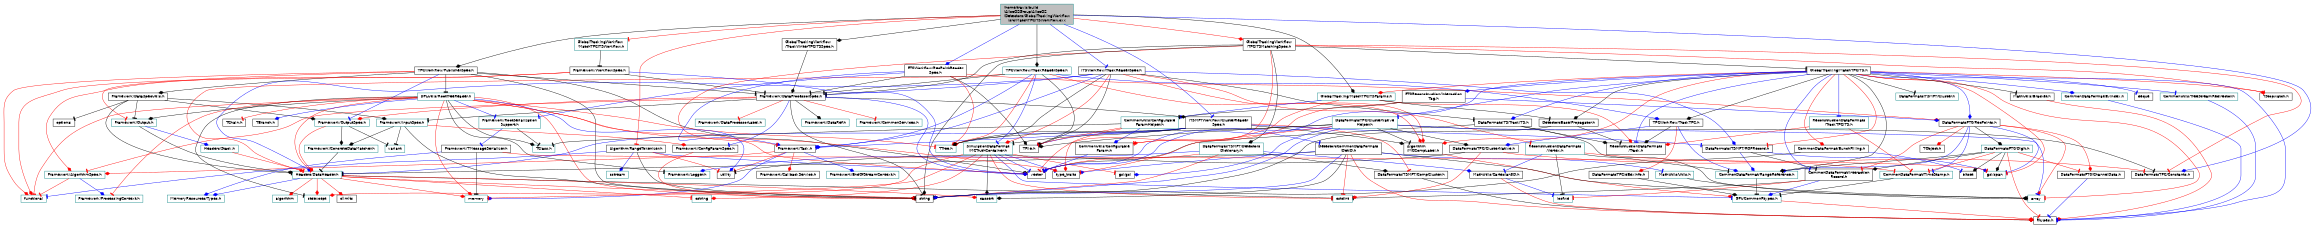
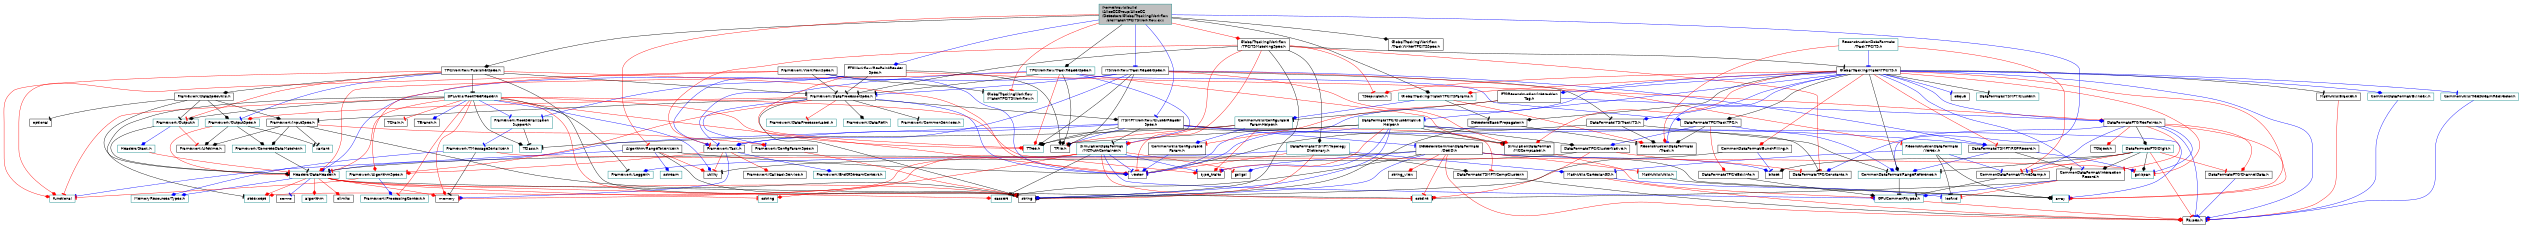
  digraph {
    node [color=black fontname=Helvetica fontsize=10 shape=record]
    edge [arrowhead=diamond color=black fontname=Helvetica fontsize=10 labelfontname=Helvetica labelfontsize=10 style=solid]
    n1 [color=teal fillcolor=grey75 fontcolor=black height=0.2 label="/home/travis/build\l/AliceO2Group/AliceO2\l/Detectors/GlobalTrackingWorkflow\l/src/MatchTPCITSWorkflow.cxx" style=filled width=0.4]
    n2 [height=0.2 label="ITSMFTWorkflow/ClusterReader\lSpec.h" width=0.4]
    n3 [height=0.2 label="ITSWorkflow/TrackReaderSpec.h" width=0.4]
    n4 [color=teal height=0.2 label="TPCWorkflow/TrackReaderSpec.h" width=0.4]
    n5 [height=0.2 label="DataFormatsTPC/Constants.h" width=0.4]
    n6 [height=0.2 label="TPCWorkflow/PublisherSpec.h" width=0.4]
    n7 [height=0.2 label="FT0Workflow/RecPointReader\lSpec.h" width=0.4]
    n8 [height=0.2 label="GlobalTrackingWorkflow\l/TPCITSMatchingSpec.h" width=0.4]
    n9 [color=teal height=0.2 label="GlobalTracking/MatchTPCITSParams.h" width=0.4]
    n10 [color=teal height=0.2 label="GlobalTrackingWorkflow\l/MatchTPCITSWorkflow.h" width=0.4]
    n11 [height=0.2 label="GlobalTrackingWorkflow\l/TrackWriterTPCITSSpec.h" width=0.4]
    n12 [height=0.2 label="Algorithm/RangeTokenizer.h" width=0.4]
    n13 [height=0.2 label="TFile.h" width=0.4]
    n14 [color=teal height=0.2 label="TTree.h" width=0.4]
    n15 [color=teal height=0.2 label="Headers/DataHeader.h" width=0.4]
    n16 [height=0.2 label="Framework/Task.h" width=0.4]
    n17 [height=0.2 label="DataFormatsITSMFT/CompCluster.h" width=0.4]
-   n18 [height=0.2 label="Algorithm\l/MCCompLabel.h" width=0.4]
+   n18 [height=0.2 label="SimulationDataFormat\l/MCCompLabel.h" width=0.4]
    n19 [color=teal height=0.2 label="SimulationDataFormat\l/MCTruthContainer.h" width=0.4]
    n20 [height=0.2 label="DataFormatsITSMFT/ROFRecord.h" width=0.4]
    n21 [height=0.2 label="DetectorsCommonDataFormats\l/DetID.h" width=0.4]
    n22 [height=0.2 label="Framework/DataProcessorSpec.h" width=0.4]
    n23 [height=0.2 label="DataFormatsITS/TrackITS.h" width=0.4]
    n24 [color=teal height=0.2 label="ReconstructionDataFormats\l/Vertex.h" width=0.4]
-   n25 [height=0.2 label="TPCWorkflow/TrackTPC.h" width=0.4]
+   n25 [height=0.2 label="DataFormatsTPC/TrackTPC.h" width=0.4]
    n26 [height=0.2 label=string width=0.4]
    n27 [color=teal height=0.2 label="Framework/OutputSpec.h" width=0.4]
    n28 [height=0.2 label=vector width=0.4]
    n29 [color=teal height=0.2 label=functional width=0.4]
    n30 [height=0.2 label="Framework/DataSpecUtils.h" width=0.4]
    n31 [color=teal height=0.2 label="Framework/Output.h" width=0.4]
    n32 [color=teal height=0.2 label="DPLUtils/RootTreeReader.h" width=0.4]
    n33 [color=teal height=0.2 label="Framework/RootSerialization\lSupport.h" width=0.4]
    n34 [height=0.2 label="DataFormatsFT0/RecPoints.h" width=0.4]
    n35 [height=0.2 label="GlobalTracking/MatchTPCITS.h" width=0.4]
    n36 [height=0.2 label="TStopwatch.h" width=0.4]
-   n37 [color=teal height=0.2 label="DataFormatsITSMFT/Detectors\lDictionary.h" width=0.4]
+   n37 [color=teal height=0.2 label="DataFormatsITSMFT/Topology\lDictionary.h" width=0.4]
    n38 [height=0.2 label="ReconstructionDataFormats\l/Track.h" width=0.4]
    n39 [height=0.2 label="DetectorsBase/Propagator.h" width=0.4]
    n40 [height=0.2 label="CommonUtils/Configurable\lParam.h" width=0.4]
    n41 [color=teal height=0.2 label="CommonUtils/Configurable\lParamHelper.h" width=0.4]
    n42 [height=0.2 label="Framework/WorkflowSpec.h" width=0.4]
    n43 [height=0.2 label=utility width=0.4]
    n44 [color=teal height=0.2 label=sstream width=0.4]
    n45 [color=teal height=0.2 label="Framework/AlgorithmSpec.h" width=0.4]
    n46 [height=0.2 label="Framework/ConfigParamSpec.h" width=0.4]
    n47 [color=teal height=0.2 label="Framework/DataProcessorLabel.h" width=0.4]
    n48 [color=teal height=0.2 label="Framework/DataRef.h" width=0.4]
-   n49 [color=teal height=0.2 label="Framework/InputSpec.h" width=0.4]
+   n49 [height=0.2 label="Framework/InputSpec.h" width=0.4]
    n50 [color=teal height=0.2 label="Framework/CommonServices.h" width=0.4]
    n51 [color=teal height=0.2 label=cstdint width=0.4]
-   n52 [color=teal height=0.2 label=memory width=0.4]
+   n52 [height=0.2 label=memory width=0.4]
    n53 [color=teal height=0.2 label=cassert width=0.4]
    n54 [color=teal height=0.2 label=cstring width=0.4]
    n55 [color=teal height=0.2 label=algorithm width=0.4]
    n56 [color=teal height=0.2 label=stdexcept width=0.4]
    n57 [height=0.2 label=climits width=0.4]
    n58 [color=teal height=0.2 label="MemoryResources/Types.h" width=0.4]
+   n59 [height=0.2 label=cerrno width=0.4]
    n60 [height=0.2 label="Framework/CallbackService.h" width=0.4]
    n61 [color=teal height=0.2 label="Framework/EndOfStreamContext.h" width=0.4]
    n62 [height=0.2 label="Rtypes.h" width=0.4]
    n63 [color=teal height=0.2 label="GPUCommonRtypes.h" width=0.4]
    n64 [height=0.2 label="gsl/gsl" width=0.4]
    n65 [height=0.2 label=type_traits width=0.4]
    n66 [color=teal height=0.2 label="CommonDataFormat/RangeReference.h" width=0.4]
    n67 [height=0.2 label="CommonDataFormat/Interaction\lRecord.h" width=0.4]
    n68 [color=teal height=0.2 label="gsl/span" width=0.4]
    n69 [color=teal height=0.2 label=array width=0.4]
    n70 [height=0.2 label=bitset width=0.4]
+   n71 [height=0.2 label=string_view width=0.4]
    n72 [color=teal height=0.2 label="MathUtils/Utils.h" width=0.4]
    n73 [color=teal height=0.2 label="Framework/ProcessingContext.h" width=0.4]
+   n74 [height=0.2 label="Framework/Lifetime.h" width=0.4]
    n75 [color=teal height=0.2 label="Framework/ConcreteDataMatcher.h" width=0.4]
    n76 [color=teal height=0.2 label=variant width=0.4]
    n77 [color=teal height=0.2 label=iosfwd width=0.4]
    n78 [height=0.2 label="MathUtils/Cartesian3D.h" width=0.4]
-   n79 [color=teal height=0.2 label="CommonDataFormat/TimeStamp.h" width=0.4]
+   n79 [height=0.2 label="CommonDataFormat/TimeStamp.h" width=0.4]
    n80 [height=0.2 label="DataFormatsTPC/ClusterNative.h" width=0.4]
    n81 [height=0.2 label="DataFormatsTPC/dEdxInfo.h" width=0.4]
    n82 [height=0.2 label=optional width=0.4]
    n83 [color=teal height=0.2 label="Headers/Stack.h" width=0.4]
    n84 [color=teal height=0.2 label="TClass.h" width=0.4]
    n85 [color=teal height=0.2 label="Framework/Logger.h" width=0.4]
    n86 [height=0.2 label="TChain.h" width=0.4]
    n87 [height=0.2 label="TBranch.h" width=0.4]
-   n88 [height=0.2 label="Framework/TMessageSerializer.h" width=0.4]
+   n88 [color=teal height=0.2 label="Framework/TMessageSerializer.h" width=0.4]
    n89 [height=0.2 label="DataFormatsFT0/ChannelData.h" width=0.4]
    n90 [color=teal height=0.2 label="DataFormatsFT0/Digit.h" width=0.4]
    n91 [height=0.2 label="TObject.h" width=0.4]
    n92 [height=0.2 label=deque width=0.4]
    n93 [color=teal height=0.2 label="ReconstructionDataFormats\l/TrackTPCITS.h" width=0.4]
    n94 [height=0.2 label="MathUtils/Bracket.h" width=0.4]
    n95 [color=teal height=0.2 label="CommonDataFormat/EvIndex.h" width=0.4]
    n96 [height=0.2 label="CommonDataFormat/BunchFilling.h" width=0.4]
    n97 [color=teal height=0.2 label="CommonUtils/TreeStreamRedirector.h" width=0.4]
    n98 [color=teal height=0.2 label="DataFormatsITSMFT/Cluster.h" width=0.4]
    n99 [height=0.2 label="FT0Reconstruction/Interaction\lTag.h" width=0.4]
    n100 [color=teal height=0.2 label="DataFormatsTPC/ClusterNative\lHelper.h" width=0.4]
    n1 -> n2 [arrowhead=tee color=blue]
    n1 -> n3 [arrowhead=tee color=blue]
    n1 -> n4
    n1 -> n5 [color=blue]
    n1 -> n6
    n1 -> n7 [color=blue]
    n1 -> n8 [color=red]
    n1 -> n9
    n1 -> n10 [arrowhead=tee color=red]
    n1 -> n11
    n1 -> n12 [arrowhead=tee color=red]
    n2 -> n13 [color=blue]
    n2 -> n14
    n2 -> n15 [arrowhead=tee color=blue]
    n2 -> n16 [color=blue]
    n2 -> n17 [arrowhead=tee color=red]
    n2 -> n18
    n2 -> n19 [arrowhead=tee]
    n2 -> n20 [arrowhead=tee color=blue]
    n2 -> n21 [arrowhead=tee color=blue]
    n3 -> n13 [arrowhead=tee]
    n3 -> n14
    n3 -> n15 [color=blue]
    n3 -> n16 [color=blue]
    n3 -> n18 [color=red]
-   n3 -> n19 [color=red]
+   n8 -> n19 [color=red]
    n3 -> n20 [color=blue]
    n3 -> n22 [arrowhead=tee color=blue]
    n3 -> n23 [arrowhead=tee]
    n3 -> n24 [arrowhead=tee color=red]
    n4 -> n13
    n4 -> n14 [color=red]
    n4 -> n15 [color=red]
    n4 -> n16 [arrowhead=tee color=blue]
    n4 -> n18 [color=red]
    n4 -> n19 [arrowhead=tee color=blue]
    n4 -> n22 [arrowhead=tee]
    n4 -> n25 [color=blue]
    n6 -> n22 [arrowhead=tee]
    n6 -> n26
    n6 -> n27 [arrowhead=tee color=blue]
-   n6 -> n28
+   n6 -> n28 [color=red]
    n6 -> n29 [color=red]
    n6 -> n30
    n6 -> n31 [arrowhead=tee color=red]
    n6 -> n32 [arrowhead=tee]
    n7 -> n13
    n7 -> n14 [color=red]
    n7 -> n16 [color=blue]
    n7 -> n22 [arrowhead=tee]
    n7 -> n33 [arrowhead=tee color=blue]
    n7 -> n34 [color=red]
    n8 -> n5 [arrowhead=tee color=red]
    n8 -> n16 [arrowhead=tee color=red]
    n8 -> n22 [arrowhead=tee]
    n8 -> n26
    n8 -> n28 [arrowhead=tee color=red]
    n8 -> n35 [arrowhead=tee]
    n8 -> n36 [arrowhead=tee color=red]
    n8 -> n37
    n9 -> n38 [color=red]
    n9 -> n39 [arrowhead=tee]
-   n9 -> n40 [color=red]
    n9 -> n41 [color=blue]
-   n10 -> n42 [arrowhead=tee]
-   n11 -> n22
+   n42 -> n10 [arrowhead=tee]
    n12 -> n26
-   n12 -> n28 [color=blue]
+   n12 -> n28
    n12 -> n29 [arrowhead=tee color=blue]
-   n12 -> n43 [arrowhead=tee color=red]
+   n12 -> n43 [color=red]
    n12 -> n44 [color=blue]
    n15 -> n26 [color=red]
    n15 -> n51 [arrowhead=tee]
    n15 -> n52 [color=red]
    n15 -> n53 [color=red]
    n15 -> n54 [arrowhead=tee color=red]
    n15 -> n55 [color=red]
    n15 -> n56 [color=red]
    n15 -> n57 [color=red]
    n15 -> n58 [color=blue]
+   n15 -> n59 [arrowhead=tee color=blue]
    n16 -> n43 [arrowhead=tee color=red]
    n16 -> n45 [color=red]
    n16 -> n52 [color=blue]
    n16 -> n60 [color=red]
    n16 -> n61 [color=blue]
    n17 -> n62
    n18 -> n63 [color=red]
    n19 -> n28 [arrowhead=tee color=blue]
    n19 -> n51 [arrowhead=tee color=red]
    n19 -> n52 [arrowhead=tee color=red]
    n19 -> n53
    n19 -> n54 [color=red]
    n19 -> n56 [color=red]
    n19 -> n63 [arrowhead=tee color=blue]
    n19 -> n64 [arrowhead=tee color=red]
    n19 -> n65 [arrowhead=tee color=blue]
    n20 -> n66 [color=blue]
    n20 -> n67 [arrowhead=tee]
    n20 -> n68 [color=blue]
    n21 -> n15 [arrowhead=tee]
    n21 -> n26 [color=blue]
    n21 -> n51 [arrowhead=tee color=red]
    n21 -> n53
    n21 -> n62 [color=red]
    n21 -> n65 [color=blue]
    n21 -> n69
-   n21 -> n72 [arrowhead=tee color=blue]
+   n21 -> n70 [color=blue]
+   n21 -> n71 [color=red]
+   n21 -> n72 [arrowhead=tee color=red]
    n22 -> n2
    n22 -> n26 [arrowhead=tee]
    n22 -> n27 [color=red]
    n22 -> n28 [color=blue]
    n22 -> n45 [arrowhead=tee color=red]
    n22 -> n46 [arrowhead=tee color=blue]
    n22 -> n47 [arrowhead=tee color=red]
    n22 -> n48
    n22 -> n49 [arrowhead=tee]
-   n22 -> n50 [arrowhead=tee color=red]
+   n22 -> n50 [arrowhead=tee]
    n23 -> n28 [arrowhead=tee]
    n23 -> n38
    n23 -> n66 [arrowhead=tee]
    n24 -> n69 [arrowhead=tee]
    n24 -> n77 [arrowhead=tee]
    n24 -> n78 [arrowhead=tee color=blue]
-   n24 -> n79 [arrowhead=tee color=red]
+   n24 -> n79 [arrowhead=tee color=blue]
    n25 -> n38
    n25 -> n66 [color=blue]
    n25 -> n80 [color=blue]
    n25 -> n81 [color=red]
    n27 -> n15 [color=red]
+   n27 -> n74
    n27 -> n75
    n27 -> n76 [arrowhead=tee]
    n30 -> n15 [arrowhead=tee]
    n30 -> n27
    n30 -> n31 [arrowhead=tee]
    n30 -> n49
    n30 -> n82 [arrowhead=tee]
    n31 -> n15
+   n31 -> n74 [arrowhead=tee color=red]
    n31 -> n83 [color=blue]
    n32 -> n14 [arrowhead=tee color=red]
    n32 -> n15 [arrowhead=tee color=red]
    n32 -> n26 [arrowhead=tee color=red]
    n32 -> n28 [color=red]
    n32 -> n29 [arrowhead=tee color=red]
    n32 -> n31
    n32 -> n33 [arrowhead=tee color=blue]
    n32 -> n43 [color=blue]
    n32 -> n52 [color=red]
    n32 -> n56 [arrowhead=tee]
    n32 -> n65 [color=red]
    n32 -> n73 [arrowhead=tee color=red]
    n32 -> n84
    n32 -> n85 [arrowhead=tee]
    n32 -> n86 [arrowhead=tee color=red]
    n32 -> n87 [color=blue]
    n33 -> n84 [arrowhead=tee]
    n33 -> n88 [arrowhead=tee color=blue]
+   n34 -> n62 [arrowhead=tee color=blue]
    n34 -> n66 [color=blue]
    n34 -> n67 [arrowhead=tee color=red]
    n34 -> n68 [arrowhead=tee color=blue]
    n34 -> n69 [color=red]
    n34 -> n79 [arrowhead=tee color=blue]
    n34 -> n89 [color=red]
    n34 -> n90
    n34 -> n91 [color=red]
    n35 -> n9 [color=red]
    n35 -> n18 [color=red]
    n35 -> n20 [arrowhead=tee color=red]
    n35 -> n23 [color=blue]
    n35 -> n25
    n35 -> n28 [arrowhead=tee color=blue]
    n35 -> n34 [color=blue]
    n35 -> n36 [color=red]
    n35 -> n38 [arrowhead=tee color=blue]
    n35 -> n39
    n35 -> n62 [color=blue]
    n35 -> n66
    n35 -> n67 [arrowhead=tee color=blue]
    n35 -> n68 [arrowhead=tee color=red]
    n35 -> n69 [arrowhead=tee color=red]
    n35 -> n92 [arrowhead=tee color=blue]
-   n35 -> n93 [arrowhead=tee color=blue]
+   n93 -> n35 [arrowhead=tee color=blue]
    n35 -> n94 [arrowhead=tee]
    n35 -> n95 [color=blue]
    n35 -> n96 [color=red]
    n35 -> n97 [arrowhead=tee color=blue]
    n35 -> n98 [arrowhead=tee]
    n35 -> n99 [color=blue]
    n35 -> n100 [arrowhead=tee color=blue]
    n37 -> n17
    n37 -> n26 [color=red]
    n37 -> n28 [arrowhead=tee color=red]
    n37 -> n78 [color=blue]
    n37 -> n85 [color=blue]
    n39 -> n26 [arrowhead=tee]
    n39 -> n38 [arrowhead=tee]
    n40 -> n28 [color=blue]
    n41 -> n13 [arrowhead=tee color=red]
    n41 -> n40 [color=blue]
    n41 -> n65 [color=red]
    n41 -> n84 [arrowhead=tee]
    n42 -> n22 [arrowhead=tee]
    n42 -> n28 [color=blue]
    n42 -> n29 [color=red]
    n42 -> n45 [color=red]
    n45 -> n29 [arrowhead=tee color=red]
    n45 -> n73 [color=blue]
    n46 -> n26 [color=red]
    n49 -> n26 [arrowhead=tee]
    n49 -> n46 [color=red]
+   n49 -> n74
    n49 -> n75
    n49 -> n76 [arrowhead=tee]
    n63 -> n62 [color=red]
    n66 -> n63 [arrowhead=tee]
    n67 -> n51 [arrowhead=tee]
    n67 -> n63 [color=blue]
    n67 -> n77 [arrowhead=tee color=red]
    n72 -> n69
    n75 -> n15 [arrowhead=tee]
    n78 -> n62 [color=red]
    n78 -> n77 [arrowhead=tee color=blue]
    n79 -> n63 [arrowhead=tee]
    n80 -> n5 [arrowhead=tee color=red]
    n80 -> n43 [arrowhead=tee]
    n80 -> n51 [color=red]
    n81 -> n63
    n83 -> n15 [arrowhead=tee color=red]
    n88 -> n52 [arrowhead=tee]
    n88 -> n58 [color=blue]
    n88 -> n68 [arrowhead=tee color=red]
    n89 -> n62 [arrowhead=tee color=blue]
    n90 -> n62 [arrowhead=tee color=red]
    n90 -> n66 [arrowhead=tee]
    n90 -> n67
    n90 -> n68
    n90 -> n70
    n90 -> n79 [arrowhead=tee color=red]
    n90 -> n89 [arrowhead=tee color=red]
    n93 -> n38 [color=red]
    n93 -> n79 [arrowhead=tee color=red]
    n94 -> n62 [color=red]
    n95 -> n62 [arrowhead=tee color=blue]
    n96 -> n26
    n96 -> n70 [arrowhead=tee color=blue]
    n97 -> n62 [arrowhead=tee color=blue]
    n99 -> n34 [color=blue]
    n99 -> n40 [arrowhead=tee color=red]
    n99 -> n41 [arrowhead=tee]
    n100 -> n5 [arrowhead=tee]
    n100 -> n13
    n100 -> n14
    n100 -> n18 [arrowhead=tee]
    n100 -> n26 [color=blue]
    n100 -> n28 [arrowhead=tee color=blue]
    n100 -> n64 [color=blue]
    n100 -> n65 [arrowhead=tee color=red]
    n100 -> n69 [arrowhead=tee color=blue]
    n100 -> n80
  }
